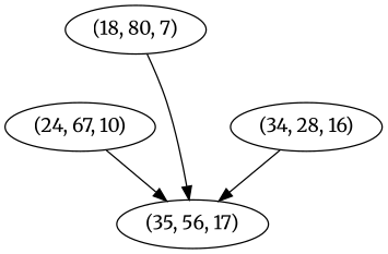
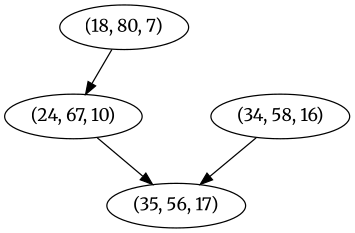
  digraph {
    fontname=Merriweather
    node [fontname=Merriweather]
    edge [fontname=Merriweather]
    "(18, 80, 7)"
    "(24, 67, 10)"
    "(35, 56, 17)"
-   "(34, 58, 16)" [label="(34, 28, 16)"]
-   "(18, 80, 7)" -> "(35, 56, 17)"
+   "(34, 58, 16)"
+   "(18, 80, 7)" -> "(24, 67, 10)"
    "(24, 67, 10)" -> "(35, 56, 17)"
    "(34, 58, 16)" -> "(35, 56, 17)"
  }
